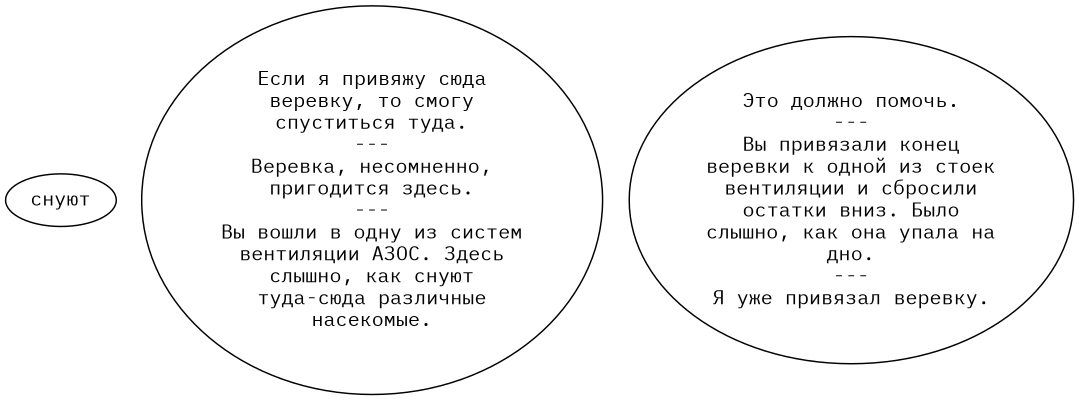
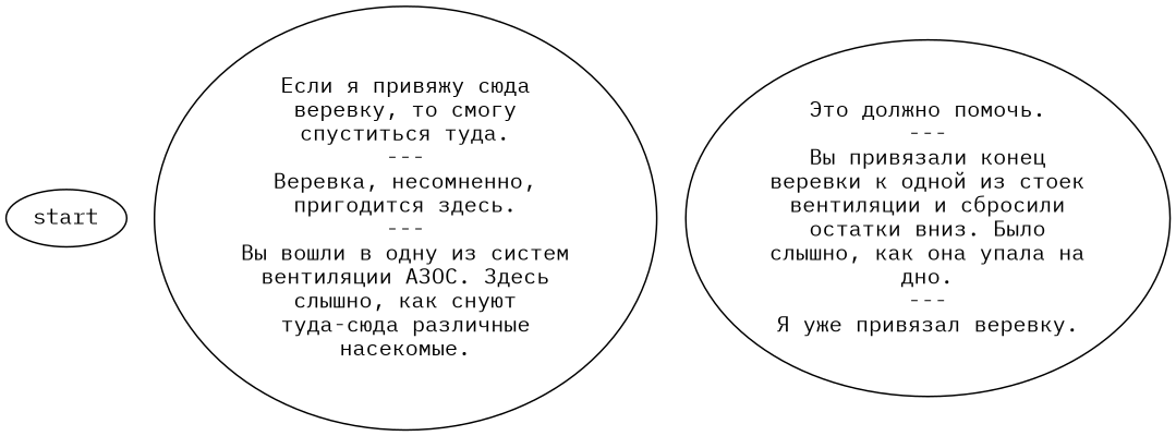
  digraph {
    fontname="IBM Plex Mono"
    node [color="#000000" fillcolor="#FFFFFF" style=filled fontname="IBM Plex Mono"]
-   start [label="снуют"]
+   start
    n2 [label="Если я привяжу сюда\nверевку, то смогу\nспуститься туда.\n---\nВеревка, несомненно,\nпригодится здесь.\n---\nВы вошли в одну из систем\nвентиляции АЗОС. Здесь\nслышно, как снуют\nтуда-сюда различные\nнасекомые."]
    n3 [label="Это должно помочь.\n---\nВы привязали конец\nверевки к одной из стоек\nвентиляции и сбросили\nостатки вниз. Было\nслышно, как она упала на\nдно.\n---\nЯ уже привязал веревку."]
  }
